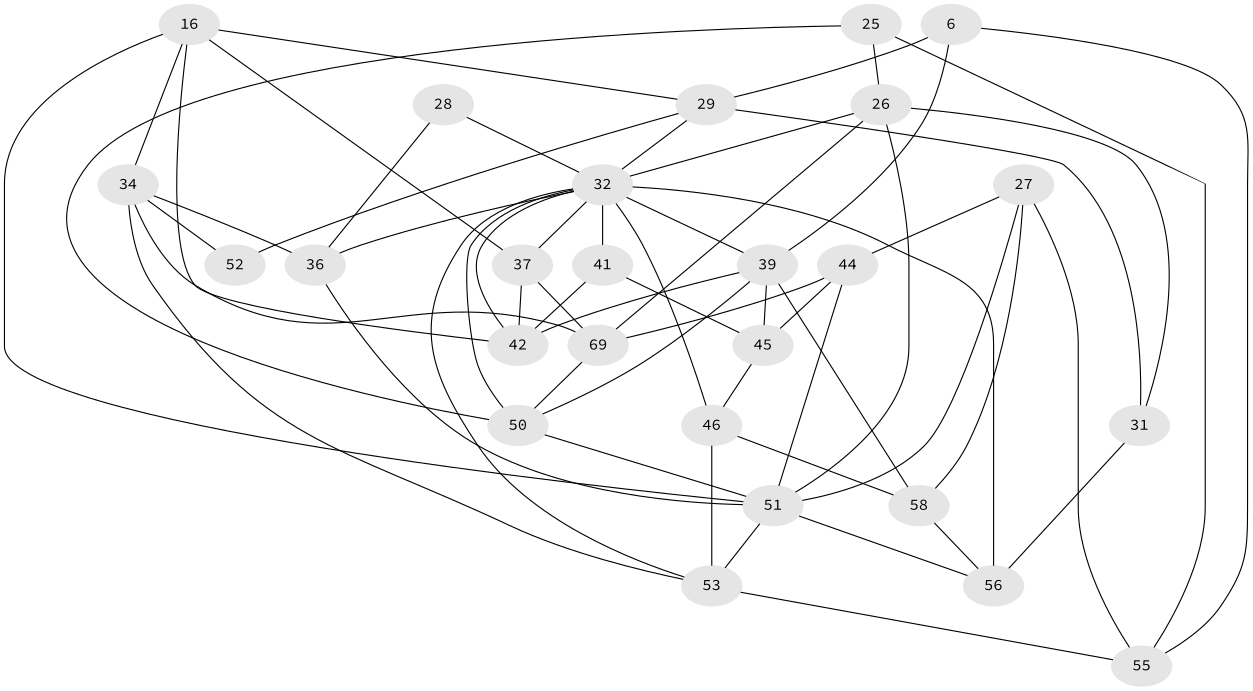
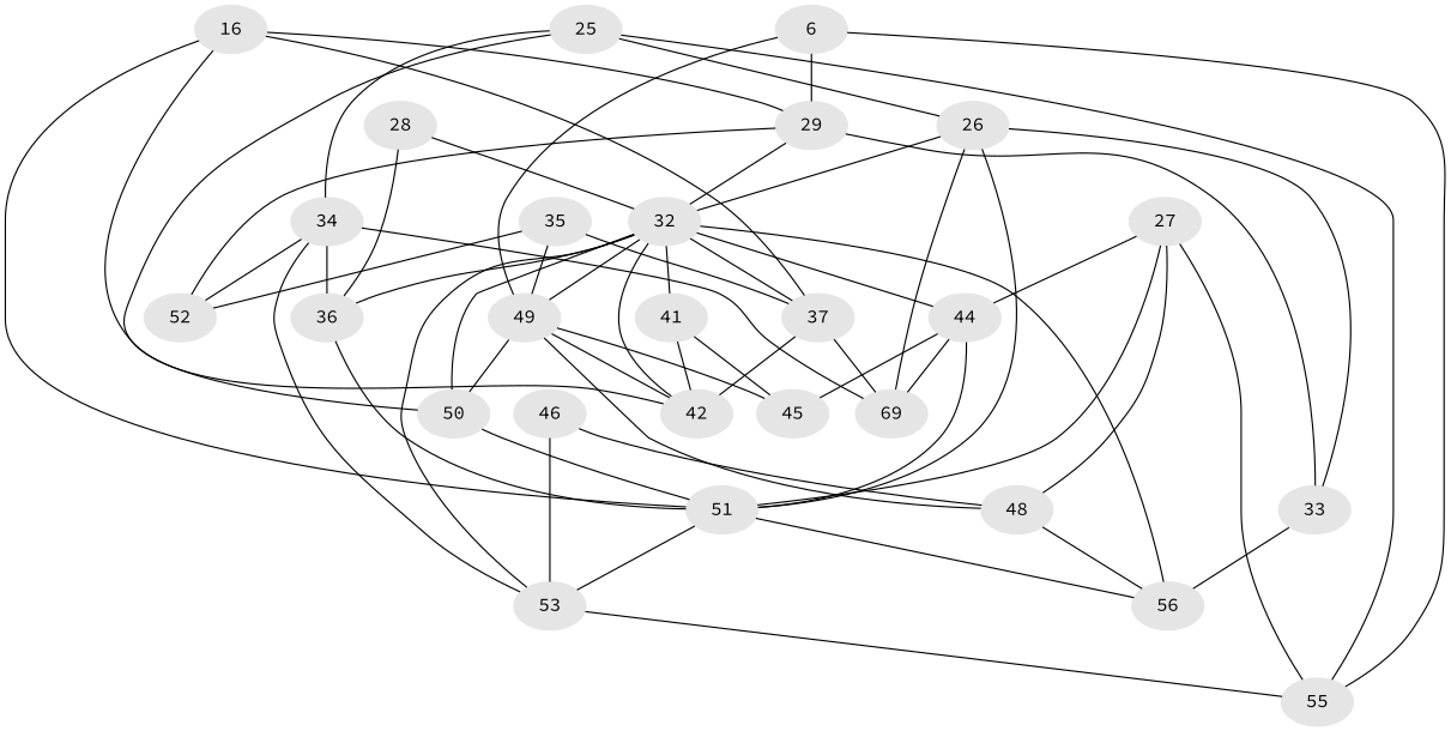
  graph {
    fontname="Source Code Pro"
    node [color=gray90 fontname="Source Code Pro" style=filled]
    edge [fontname="Source Code Pro"]
    29 [super="+3"]
    32 [super="+8+24+21"]
-   33 [label=31]
+   33
    52
    6
-   39 [super="+22"]
+   39 [super="+22" label=49]
    55
    42 [super="+40"]
    50 [super="+47"]
-   48 [label=58]
+   48
    45 [super="+43"]
    n12 [label=16 super="+10"]
    37 [super="+30"]
    51 [super="+9+13"]
    n15 [label=69 super="+23"]
    53 [super="+38"]
    n17 [label=56 super="+15"]
    26 [super="+16"]
    25
    34 [super="+2"]
    36 [super="+14"]
    44 [super="+19"]
    41 [super="+7"]
    27
    28
+   35 [super="+31"]
    46
    29 -- 32
    29 -- 33
    29 -- 52
    32 -- 39
    32 -- 42
    32 -- 50 [weight=2]
    32 -- 37
    32 -- 53
    32 -- n17 [weight=2]
    32 -- 36
-   32 -- 46 [weight=2]
+   32 -- 44 [weight=2]
    32 -- 41 [weight=2]
    33 -- n17 [weight=2]
    6 -- 29 [weight=2]
    6 -- 39
    6 -- 55
    39 -- 42 [weight=2]
    39 -- 50
    39 -- 48
    39 -- 45 [weight=2]
    50 -- 51
    48 -- n17
-   45 -- 46
    n12 -- 29
    n12 -- 42
    n12 -- 37 [weight=2]
    n12 -- 51 [weight=2]
    37 -- 42
    37 -- n15
    51 -- 53
    51 -- n17
-   n15 -- 50
    53 -- 55
    26 -- 32
    26 -- 33
    26 -- 51 [weight=2]
    26 -- n15
    25 -- 55
    25 -- 50
    25 -- 26
-   n12 -- 34
+   25 -- 34
    34 -- 52
    34 -- n15
    34 -- 53
    34 -- 36 [weight=2]
    36 -- 51
    44 -- 45 [weight=2]
    44 -- 51
    44 -- n15 [weight=2]
    41 -- 42
    41 -- 45
    27 -- 55
    27 -- 48
    27 -- 51
    27 -- 44
    28 -- 32
    28 -- 36 [weight=2]
+   35 -- 52 [weight=2]
+   35 -- 39
+   35 -- 37
    46 -- 48
    46 -- 53 [weight=2]
  }
